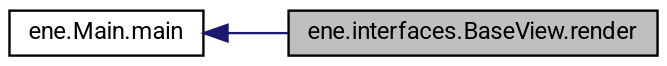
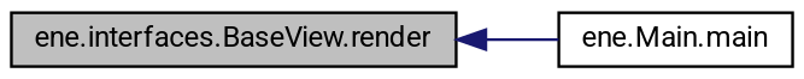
  digraph {
    rankdir=LR
    fontname=Roboto
    node [color=black fontname=Roboto fontsize=10 shape=record]
    n1 [fillcolor=grey75 fontcolor=black height=0.2 label="ene.interfaces.BaseView.render" style=filled width=0.4]
    n2 [height=0.2 label="ene.Main.main" width=0.4]
-   n2 -> n1 [color=midnightblue dir=back fontname=Roboto fontsize=10 labelfontname=Helvetica labelfontsize=10 style=solid]
+   n1 -> n2 [color=midnightblue dir=back fontname=Roboto fontsize=10 labelfontname=Helvetica labelfontsize=10 style=solid]
  }
